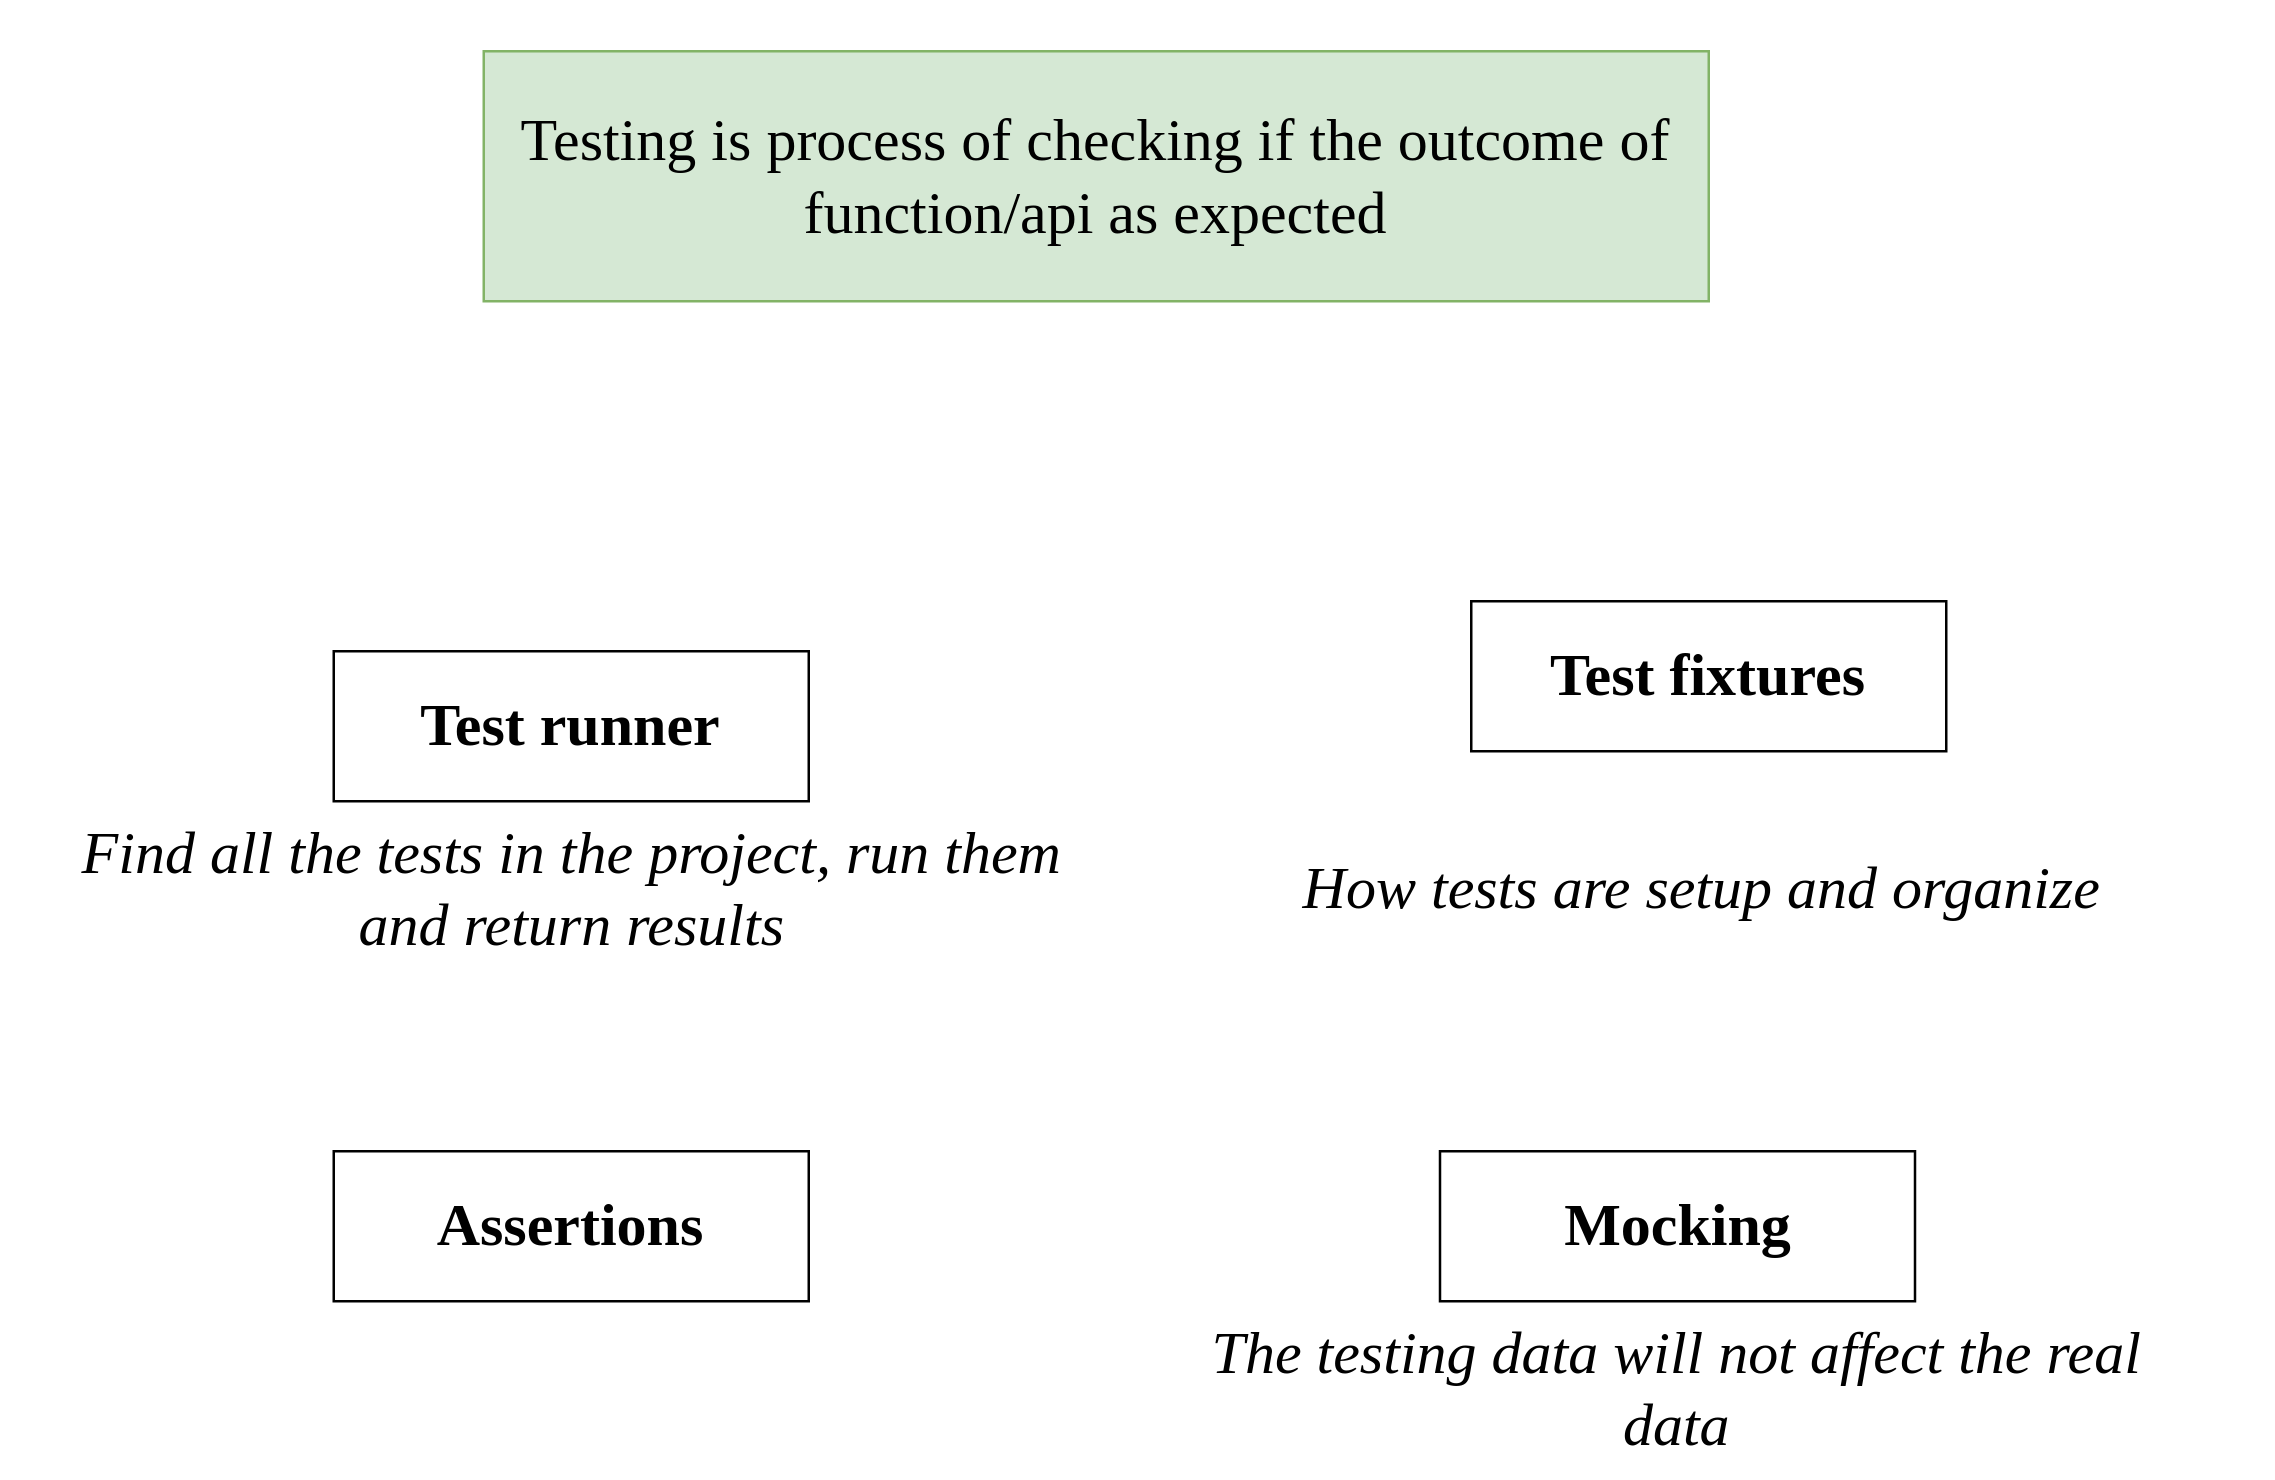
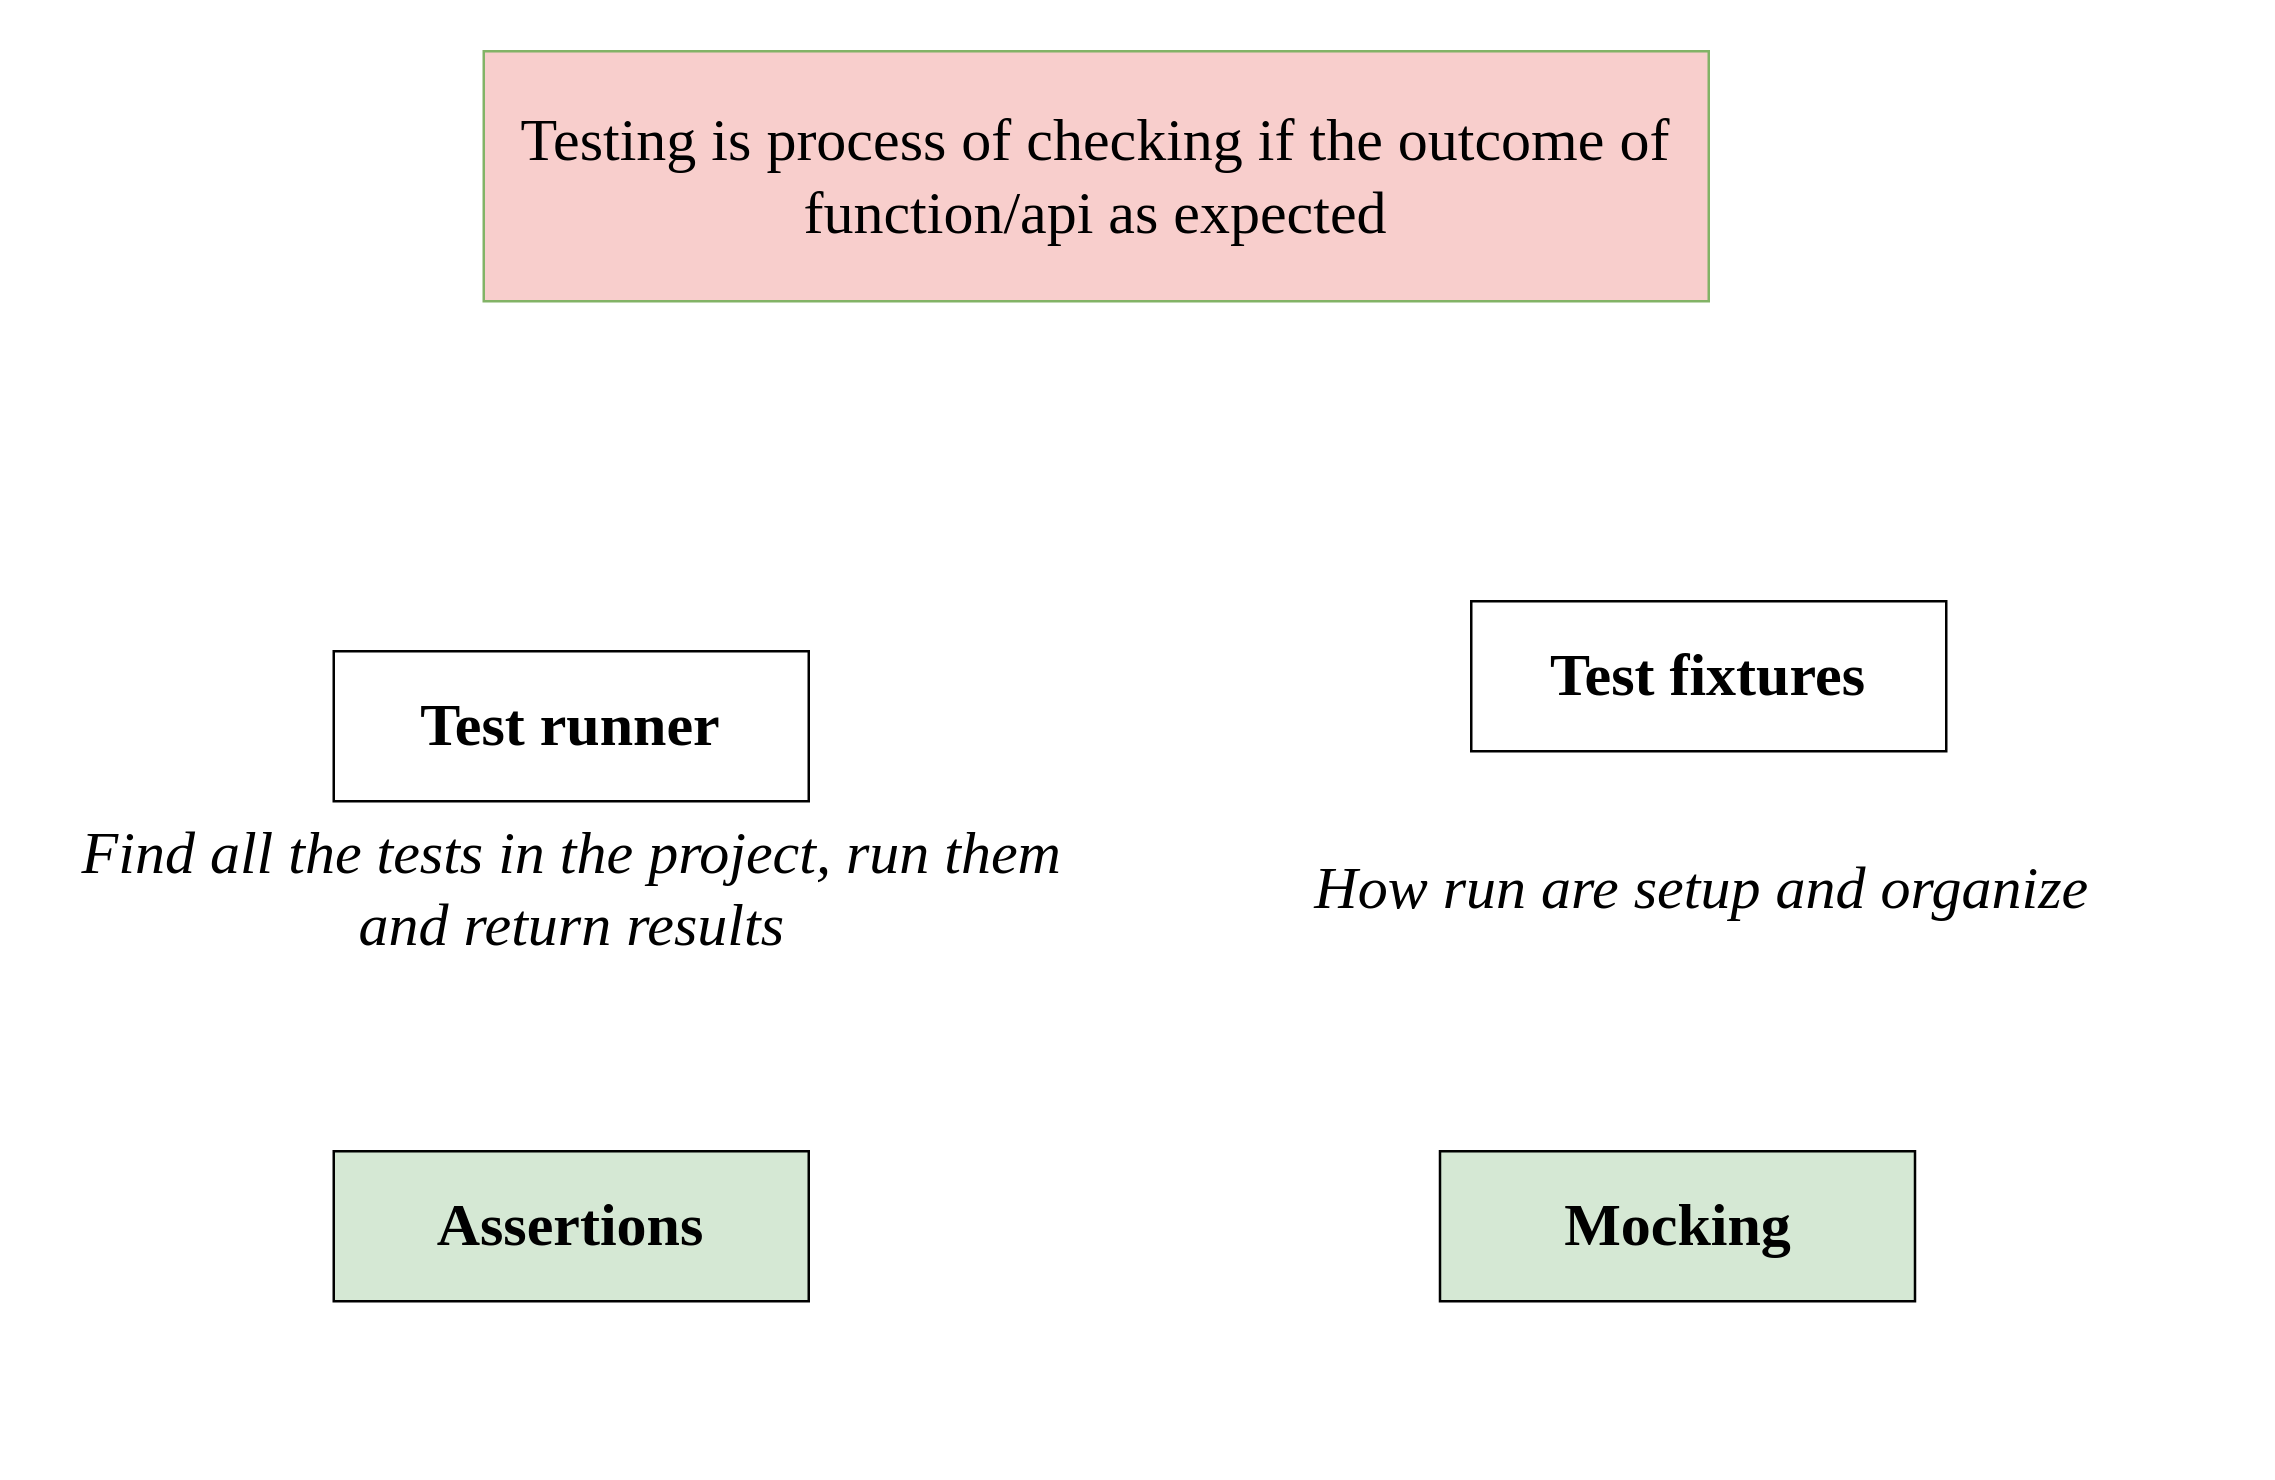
  <mxCell id="0" />
  <mxCell id="1" parent="0" />
- <mxCell id="2" value="Testing is process of checking if the outcome of function/api as expected" style="rounded=0;whiteSpace=wrap;html=1;fontFamily=Comfortaa;fontSource=https%3A%2F%2Ffonts.googleapis.com%2Fcss%3Ffamily%3DComfortaa;fontSize=24;fillColor=#d5e8d4;strokeColor=#82b366;" parent="1" vertex="1"><mxGeometry x="193" y="20" width="490" height="100" as="geometry" /></mxCell>
+ <mxCell id="2" value="Testing is process of checking if the outcome of function/api as expected" style="rounded=0;whiteSpace=wrap;html=1;fontFamily=Comfortaa;fontSource=https%3A%2F%2Ffonts.googleapis.com%2Fcss%3Ffamily%3DComfortaa;fontSize=24;fillColor=#f8cecc;strokeColor=#82b366;" parent="1" vertex="1"><mxGeometry x="193" y="20" width="490" height="100" as="geometry" /></mxCell>
  <mxCell id="3" value="Test runner" style="rounded=0;whiteSpace=wrap;html=1;fontFamily=Comfortaa;fontSource=https%3A%2F%2Ffonts.googleapis.com%2Fcss%3Ffamily%3DComfortaa;fontSize=24;fontStyle=1" vertex="1" parent="1"><mxGeometry x="133" y="260" width="190" height="60" as="geometry" /></mxCell>
  <mxCell id="4" value="Find all the tests in the project, run them and return results" style="text;html=1;strokeColor=none;fillColor=none;align=center;verticalAlign=middle;whiteSpace=wrap;rounded=0;fontFamily=Comfortaa;fontSource=https%3A%2F%2Ffonts.googleapis.com%2Fcss%3Ffamily%3DComfortaa;fontSize=24;fontStyle=2" vertex="1" parent="1"><mxGeometry x="20.5" y="340" width="415" height="30" as="geometry" /></mxCell>
  <mxCell id="5" value="Test fixtures" style="rounded=0;whiteSpace=wrap;html=1;fontFamily=Comfortaa;fontSource=https%3A%2F%2Ffonts.googleapis.com%2Fcss%3Ffamily%3DComfortaa;fontSize=24;fontStyle=1" vertex="1" parent="1"><mxGeometry x="588" y="240" width="190" height="60" as="geometry" /></mxCell>
- <mxCell id="6" value="How tests are setup and organize" style="text;html=1;strokeColor=none;fillColor=none;align=center;verticalAlign=middle;whiteSpace=wrap;rounded=0;fontFamily=Comfortaa;fontSource=https%3A%2F%2Ffonts.googleapis.com%2Fcss%3Ffamily%3DComfortaa;fontSize=24;fontStyle=2" vertex="1" parent="1"><mxGeometry x="473" y="340" width="415" height="30" as="geometry" /></mxCell>
+ <mxCell id="6" value="How run are setup and organize" style="text;html=1;strokeColor=none;fillColor=none;align=center;verticalAlign=middle;whiteSpace=wrap;rounded=0;fontFamily=Comfortaa;fontSource=https%3A%2F%2Ffonts.googleapis.com%2Fcss%3Ffamily%3DComfortaa;fontSize=24;fontStyle=2" vertex="1" parent="1"><mxGeometry x="473" y="340" width="415" height="30" as="geometry" /></mxCell>
  <mxCell id="7" value="" style="group" vertex="1" connectable="0" parent="1"><mxGeometry x="20.5" y="460" width="415" height="110" as="geometry" /></mxCell>
- <mxCell id="8" value="Assertions" style="rounded=0;whiteSpace=wrap;html=1;fontFamily=Comfortaa;fontSource=https%3A%2F%2Ffonts.googleapis.com%2Fcss%3Ffamily%3DComfortaa;fontSize=24;fontStyle=1" vertex="1" parent="7"><mxGeometry x="112.5" width="190" height="60" as="geometry" /></mxCell>
+ <mxCell id="8" value="Assertions" style="rounded=0;whiteSpace=wrap;html=1;fontFamily=Comfortaa;fontSource=https%3A%2F%2Ffonts.googleapis.com%2Fcss%3Ffamily%3DComfortaa;fontSize=24;fontStyle=1;fillColor=#d5e8d4;" vertex="1" parent="7"><mxGeometry x="112.5" width="190" height="60" as="geometry" /></mxCell>
  <mxCell id="9" value="" style="group" vertex="1" connectable="0" parent="1"><mxGeometry x="463" y="460" width="415" height="110" as="geometry" /></mxCell>
- <mxCell id="10" value="Mocking" style="rounded=0;whiteSpace=wrap;html=1;fontFamily=Comfortaa;fontSource=https%3A%2F%2Ffonts.googleapis.com%2Fcss%3Ffamily%3DComfortaa;fontSize=24;fontStyle=1" vertex="1" parent="9"><mxGeometry x="112.5" width="190" height="60" as="geometry" /></mxCell>
- <mxCell id="11" value="The testing data will not affect the real data" style="text;html=1;strokeColor=none;fillColor=none;align=center;verticalAlign=middle;whiteSpace=wrap;rounded=0;fontFamily=Comfortaa;fontSource=https%3A%2F%2Ffonts.googleapis.com%2Fcss%3Ffamily%3DComfortaa;fontSize=24;fontStyle=2" vertex="1" parent="9"><mxGeometry y="80" width="415" height="30" as="geometry" /></mxCell>
+ <mxCell id="10" value="Mocking" style="rounded=0;whiteSpace=wrap;html=1;fontFamily=Comfortaa;fontSource=https%3A%2F%2Ffonts.googleapis.com%2Fcss%3Ffamily%3DComfortaa;fontSize=24;fontStyle=1;fillColor=#d5e8d4;" vertex="1" parent="9"><mxGeometry x="112.5" width="190" height="60" as="geometry" /></mxCell>
